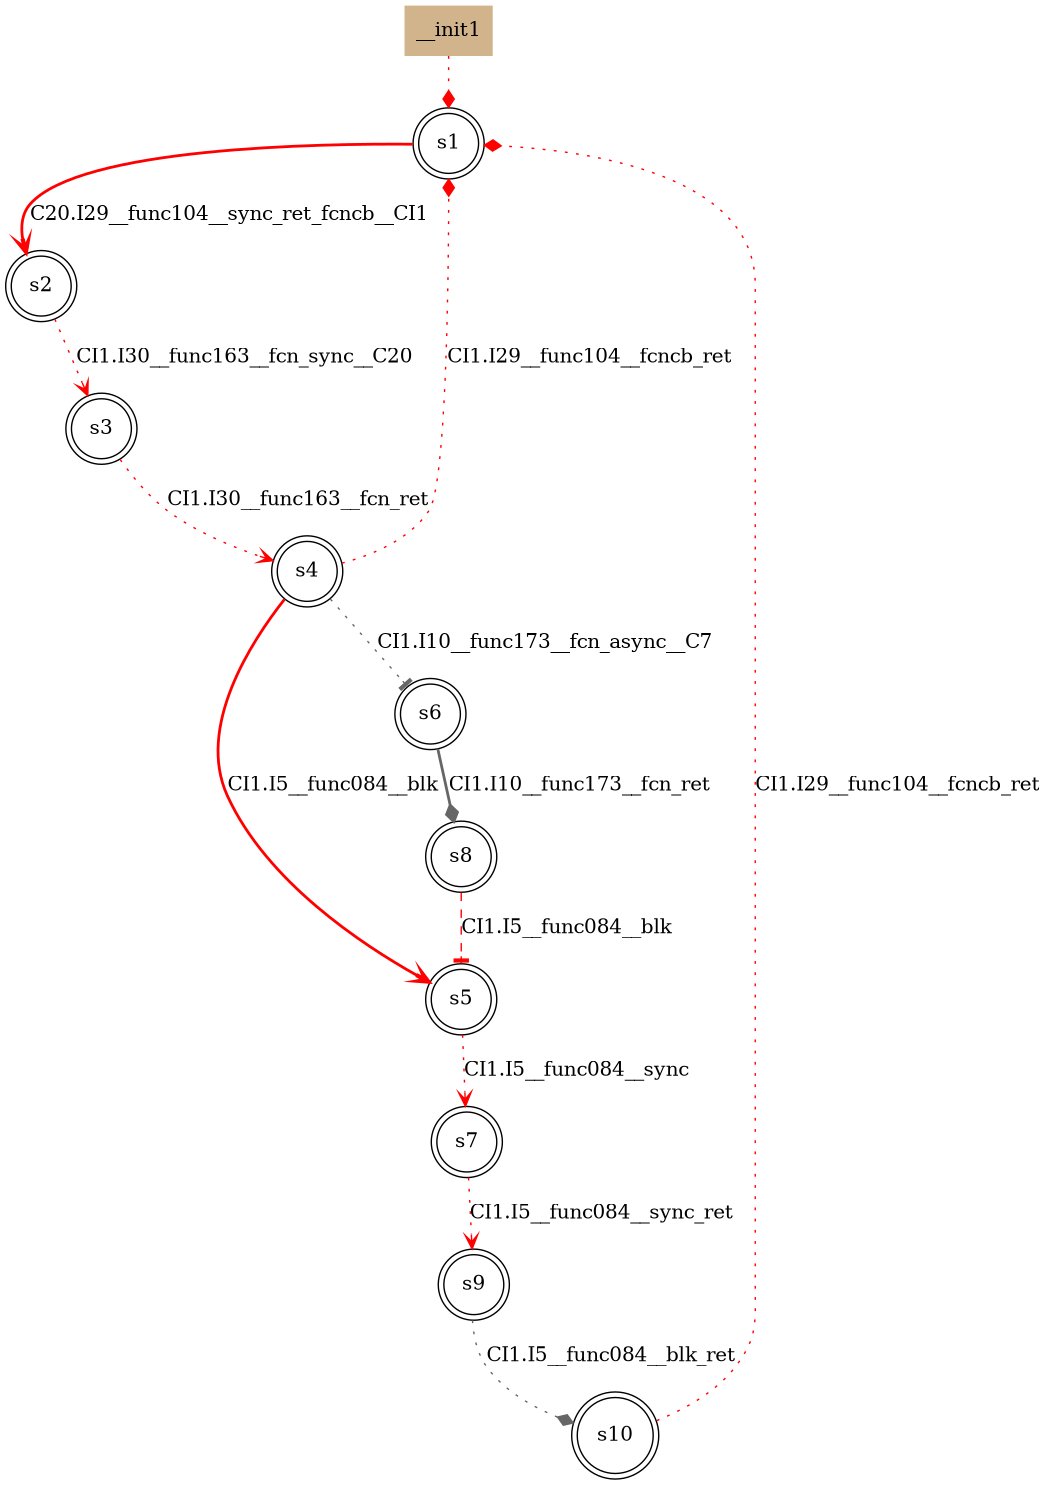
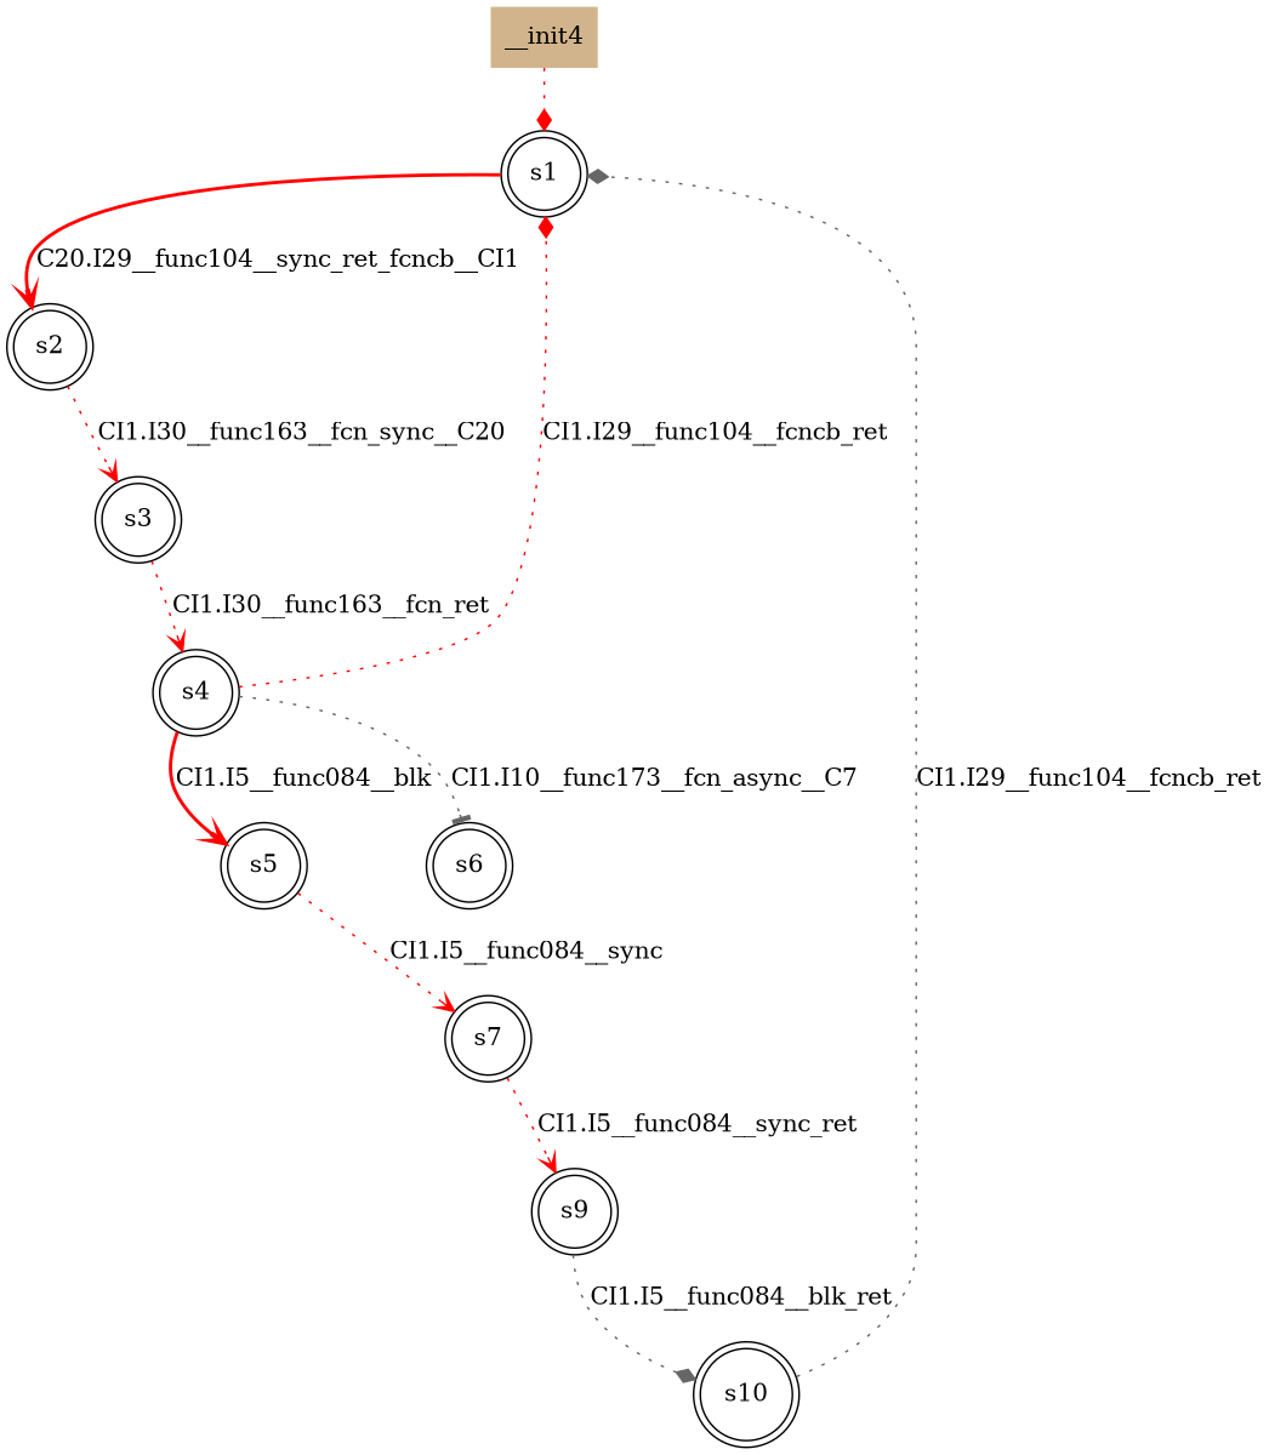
  digraph {
    node [shape=doublecircle]
    edge [arrowhead=vee color=red style=dotted]
    n1 [label=<s1>]
    n2 [label=<s2>]
    n3 [label=<s3>]
    n4 [label=<s4>]
    n5 [label=<s5>]
    n6 [label=<s6>]
    n7 [label=<s7>]
-   n8 [label=<s8>]
    n9 [label=<s9>]
    n10 [label=<s10>]
-   __init1 [fillcolor=tan shape=none style=filled]
+   __init1 [fillcolor=tan shape=none style=filled label=__init4]
    n1 -> n2 [label=<C20.I29__func104__sync_ret_fcncb__CI1> style=bold]
    n2 -> n3 [label=<CI1.I30__func163__fcn_sync__C20>]
    n3 -> n4 [label=<CI1.I30__func163__fcn_ret>]
    n4 -> n1 [arrowhead=diamond label=<CI1.I29__func104__fcncb_ret>]
    n4 -> n5 [label=<CI1.I5__func084__blk> style=bold]
    n4 -> n6 [arrowhead=tee color=gray40 label=<CI1.I10__func173__fcn_async__C7>]
    n5 -> n7 [label=<CI1.I5__func084__sync>]
-   n6 -> n8 [arrowhead=diamond color=gray40 label=<CI1.I10__func173__fcn_ret> style=bold]
    n7 -> n9 [label=<CI1.I5__func084__sync_ret>]
-   n8 -> n5 [arrowhead=tee label=<CI1.I5__func084__blk> style=dashed]
    n9 -> n10 [arrowhead=diamond color=gray40 label=<CI1.I5__func084__blk_ret>]
-   n10 -> n1 [arrowhead=diamond label=<CI1.I29__func104__fcncb_ret>]
+   n10 -> n1 [arrowhead=diamond color=gray40 label=<CI1.I29__func104__fcncb_ret>]
    __init1 -> n1 [arrowhead=diamond]
  }
